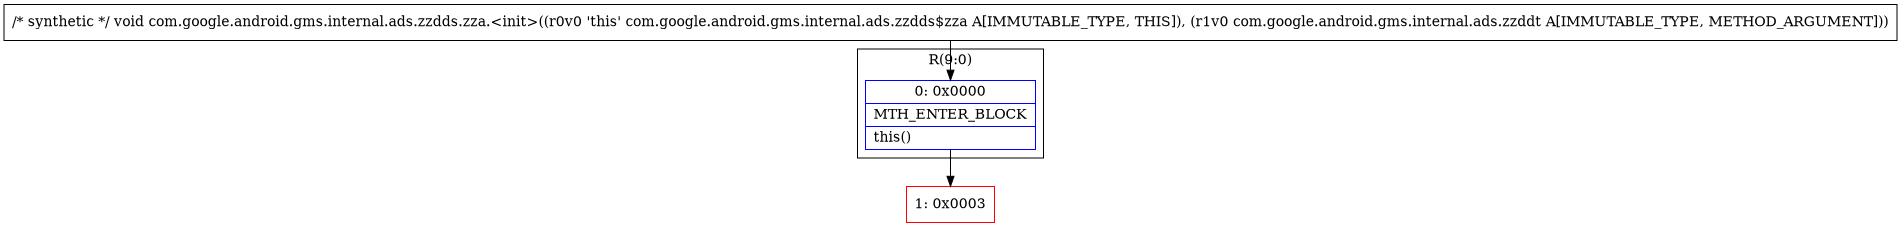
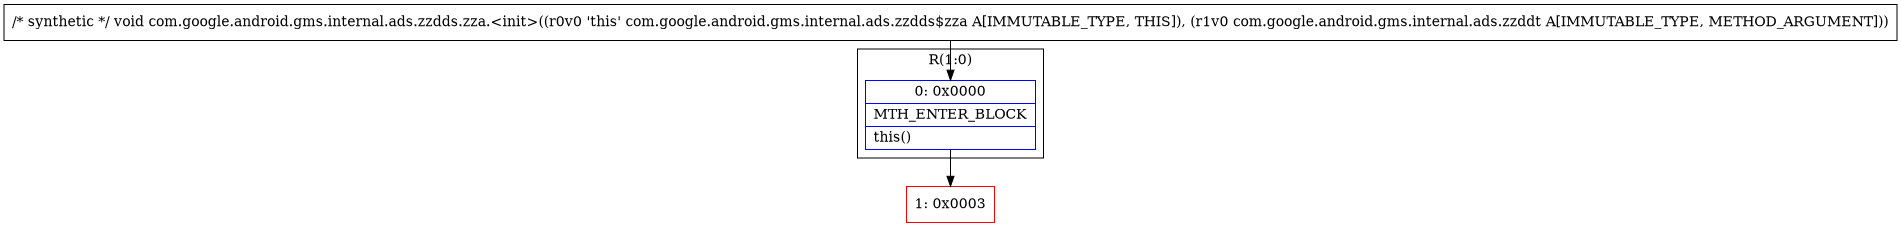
  digraph {
    node [shape=record]
    n1 [color=blue label="{0\:\ 0x0000|MTH_ENTER_BLOCK\l|this()\l}"]
    n2 [color=red label="{1\:\ 0x0003}"]
    n3 [label="{\/* synthetic *\/ void com.google.android.gms.internal.ads.zzdds.zza.\<init\>((r0v0 'this' com.google.android.gms.internal.ads.zzdds$zza A[IMMUTABLE_TYPE, THIS]), (r1v0 com.google.android.gms.internal.ads.zzddt A[IMMUTABLE_TYPE, METHOD_ARGUMENT])) }"]
    subgraph cluster_1 {
-     label="R(9:0)"
+     label="R(1:0)"
      n1
    }
    n1 -> n2
    n3 -> n1
  }
